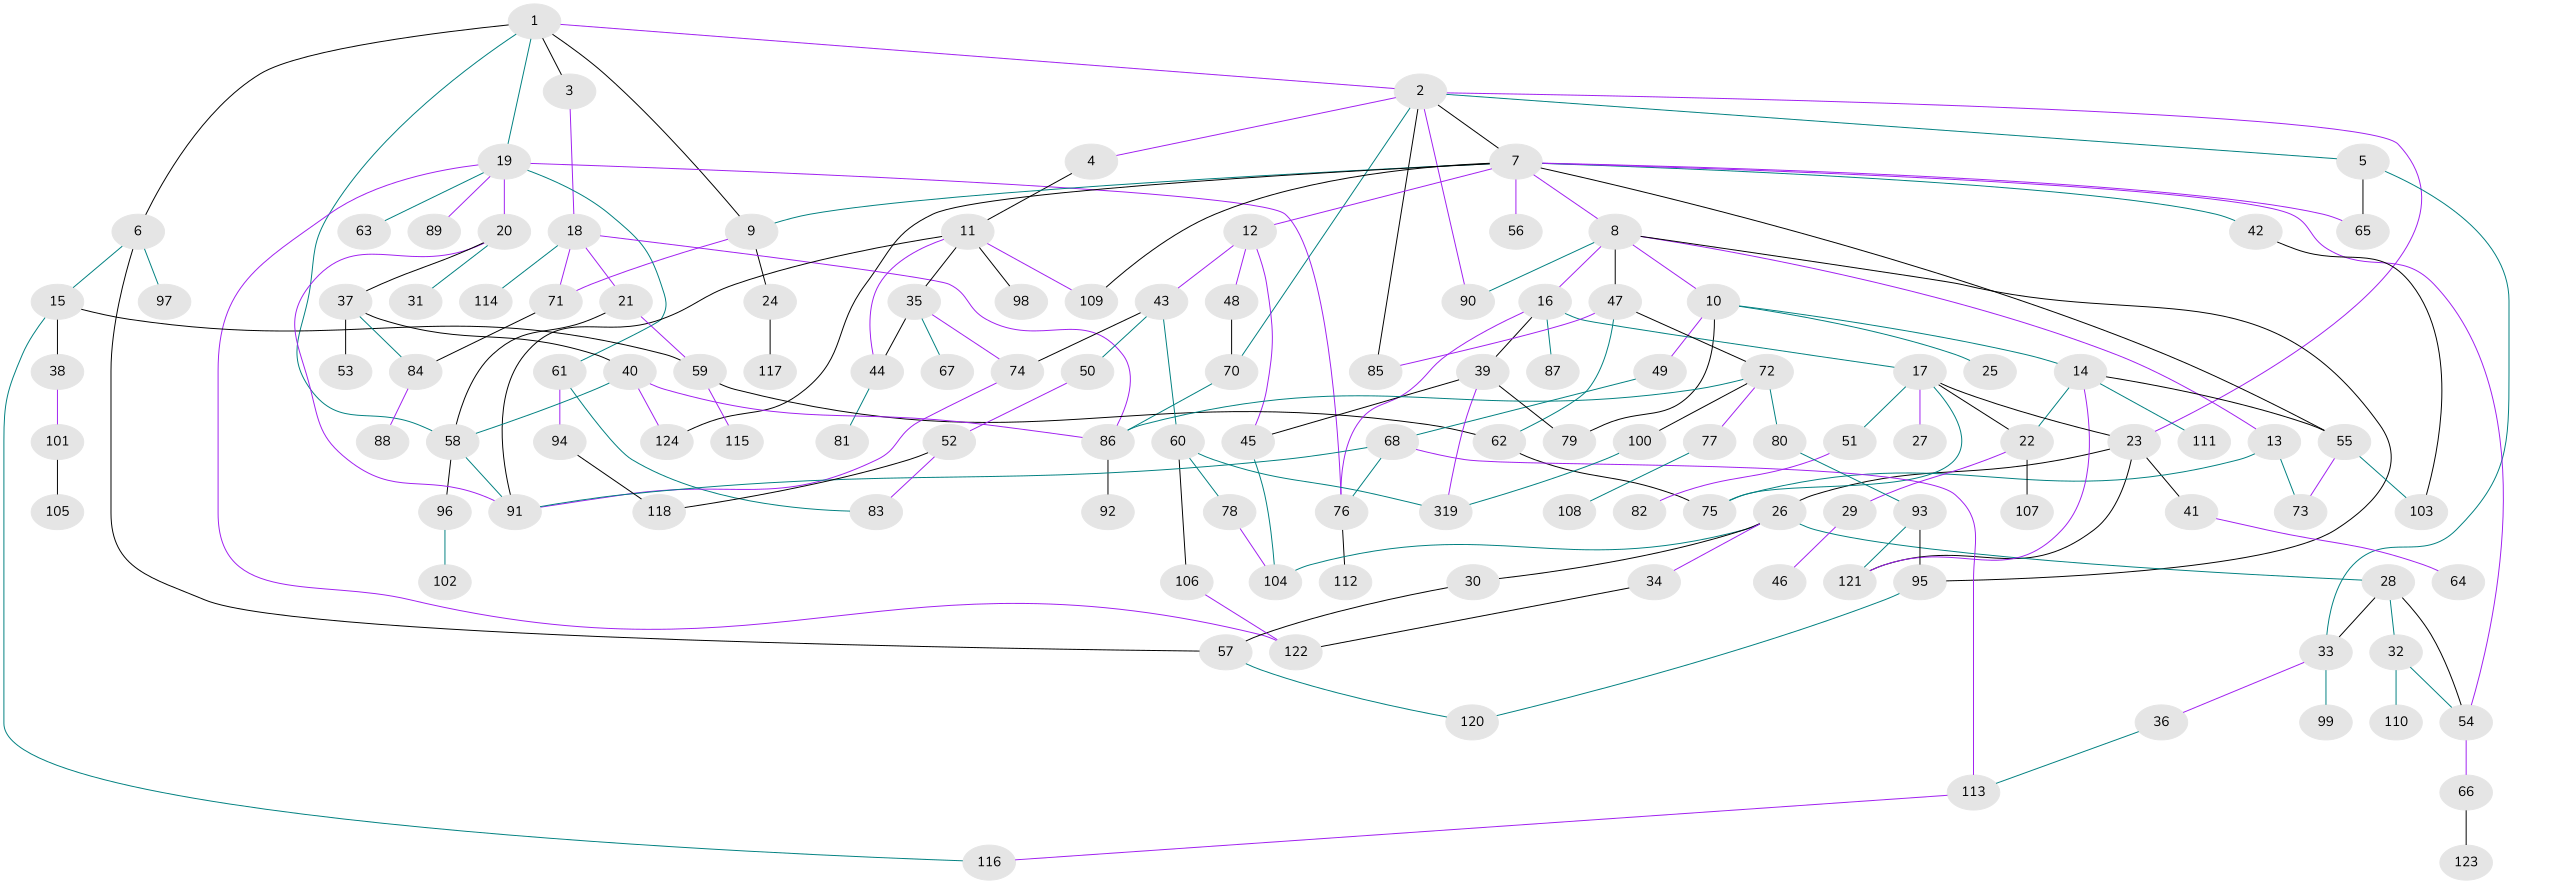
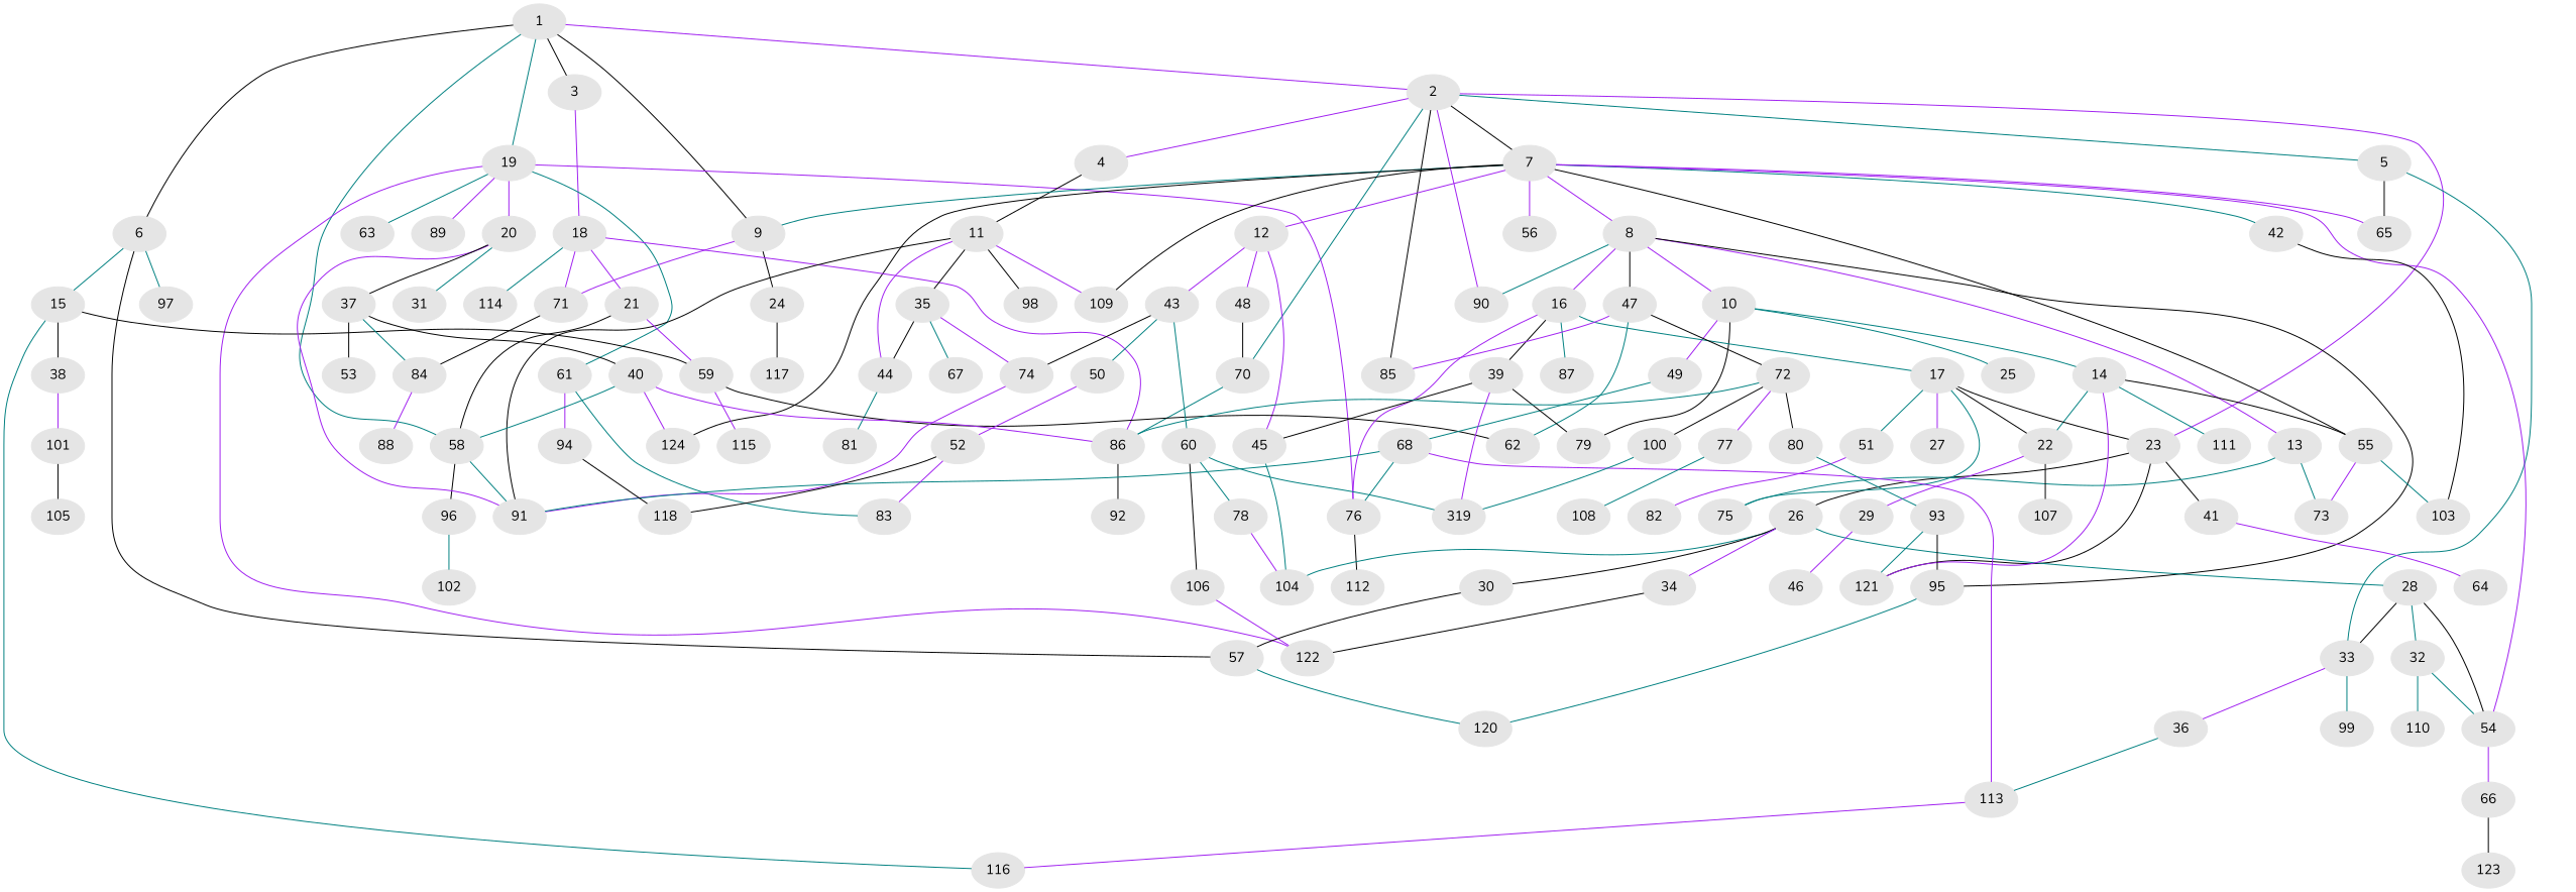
  graph {
    fontname=Nunito
    node [color=gray90 fontname=Nunito style=filled]
    edge [color=black fontname=Nunito]
    1
    2
    3
    6
    9
    19
    58
    4
    5
    7
    23
    70
    85
    90
    18
    15
    57
    97
    24
    71
    76
    20
    61
    63
    89
    122
    91
    96
    11
    33
    65
    8
    12
    42
    54
    55
    56
    109
    124
    121
    26
    41
    86
    21
    114
    35
    98
    44
    36
    99
    38
    59
    116
    120
    10
    13
    16
    47
    95
    43
    45
    48
    103
    66
    73
    14
    25
    49
    79
    75
    17
    39
    87
    74
    50
    60
    62
    72
    117
    84
    22
    111
    68
    67
    104
    29
    107
    101
    115
    27
    51
    n92 [label=319]
    112
    82
    92
    31
    37
    83
    94
    40
    53
    46
    28
    30
    34
    64
    32
    110
    113
    81
    88
    105
    52
    78
    106
    77
    80
    100
    118
    123
    102
    108
    93
    1 -- 2 [color=purple]
    1 -- 3
    1 -- 6
    1 -- 9
    1 -- 19 [color=teal]
    1 -- 58 [color=teal]
    2 -- 4 [color=purple]
    2 -- 5 [color=teal]
    2 -- 7
    2 -- 23 [color=purple]
    2 -- 70 [color=teal]
    2 -- 85
    2 -- 90 [color=purple]
    3 -- 18 [color=purple]
    6 -- 15 [color=teal]
    6 -- 57
    6 -- 97 [color=teal]
    9 -- 24
    9 -- 71 [color=purple]
    19 -- 76 [color=purple]
    19 -- 20 [color=purple]
    19 -- 61 [color=teal]
    19 -- 63 [color=teal]
    19 -- 89 [color=purple]
    19 -- 122 [color=purple]
    58 -- 91 [color=teal]
    58 -- 96
    4 -- 11
    5 -- 33 [color=teal]
    5 -- 65
    7 -- 9 [color=teal]
    7 -- 65 [color=purple]
    7 -- 8 [color=purple]
    7 -- 12 [color=purple]
    7 -- 42 [color=teal]
    7 -- 54 [color=purple]
    7 -- 55
    7 -- 56 [color=purple]
    7 -- 109
    7 -- 124
    23 -- 121
    23 -- 26
    23 -- 41
    70 -- 86 [color=teal]
    18 -- 71 [color=purple]
    18 -- 86 [color=purple]
    18 -- 21 [color=purple]
    18 -- 114 [color=teal]
    15 -- 38
    15 -- 59
    15 -- 116 [color=teal]
    57 -- 120 [color=teal]
    24 -- 117
    71 -- 84
    76 -- 112
    20 -- 91 [color=purple]
    20 -- 31 [color=teal]
    20 -- 37
    61 -- 83 [color=teal]
    61 -- 94 [color=purple]
    96 -- 102 [color=teal]
    11 -- 91
    11 -- 109 [color=purple]
    11 -- 35
    11 -- 98
    11 -- 44 [color=purple]
    33 -- 36 [color=purple]
    33 -- 99 [color=teal]
    8 -- 90 [color=teal]
    8 -- 10 [color=purple]
    8 -- 13 [color=purple]
    8 -- 16 [color=purple]
    8 -- 47
    8 -- 95
    12 -- 43 [color=purple]
    12 -- 45 [color=purple]
    12 -- 48 [color=purple]
    42 -- 103
    54 -- 66 [color=purple]
    55 -- 103 [color=teal]
    55 -- 73 [color=purple]
    26 -- 104 [color=teal]
    26 -- 28 [color=teal]
    26 -- 30
    26 -- 34 [color=purple]
    41 -- 64 [color=purple]
    86 -- 92
    21 -- 58
    21 -- 59 [color=purple]
    35 -- 44
    35 -- 74 [color=purple]
    35 -- 67 [color=teal]
    44 -- 81 [color=teal]
    36 -- 113 [color=teal]
    38 -- 101 [color=purple]
    59 -- 62
    59 -- 115 [color=purple]
    10 -- 14 [color=teal]
    10 -- 25 [color=teal]
    10 -- 49 [color=purple]
    10 -- 79
    13 -- 73 [color=teal]
    13 -- 75 [color=teal]
    16 -- 76 [color=purple]
    16 -- 17 [color=teal]
    16 -- 39
    16 -- 87 [color=teal]
    47 -- 85 [color=purple]
    47 -- 62 [color=teal]
    47 -- 72
    95 -- 120 [color=teal]
    43 -- 74
    43 -- 50 [color=teal]
    43 -- 60 [color=teal]
    45 -- 104 [color=teal]
    48 -- 70
    66 -- 123
    14 -- 55
    14 -- 121 [color=purple]
    14 -- 22 [color=teal]
    14 -- 111 [color=teal]
    49 -- 68 [color=teal]
    17 -- 23
    17 -- 75 [color=teal]
    17 -- 22
    17 -- 27 [color=purple]
    17 -- 51 [color=teal]
    39 -- 45
    39 -- 79
    39 -- n92 [color=purple]
    74 -- 91 [color=purple]
    50 -- 52 [color=purple]
    60 -- n92 [color=teal]
    60 -- 78 [color=teal]
    60 -- 106
-   62 -- 75
    72 -- 86 [color=teal]
    72 -- 77 [color=purple]
-   72 -- 80 [color=teal]
+   72 -- 80
    72 -- 100
    84 -- 88 [color=purple]
    22 -- 29 [color=purple]
    22 -- 107
    68 -- 76 [color=teal]
    68 -- 91 [color=teal]
    68 -- 113 [color=purple]
    29 -- 46 [color=purple]
    101 -- 105
    51 -- 82 [color=purple]
    37 -- 84 [color=teal]
    37 -- 40
    37 -- 53
    94 -- 118
    40 -- 58 [color=teal]
    40 -- 124 [color=purple]
    40 -- 86 [color=purple]
    28 -- 33
    28 -- 54
    28 -- 32 [color=teal]
    30 -- 57
    34 -- 122
    32 -- 54 [color=teal]
    32 -- 110 [color=teal]
    113 -- 116 [color=purple]
    52 -- 83 [color=purple]
    52 -- 118
    78 -- 104 [color=purple]
    106 -- 122 [color=purple]
    77 -- 108 [color=teal]
    80 -- 93 [color=teal]
    100 -- n92 [color=teal]
    93 -- 121 [color=teal]
    93 -- 95
  }
